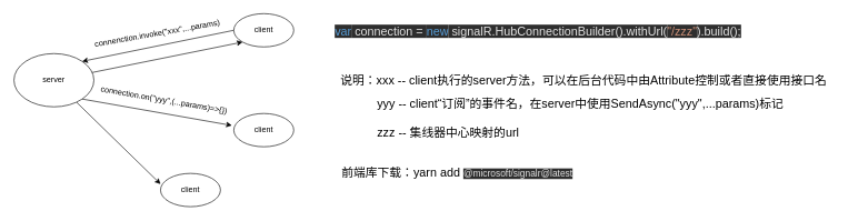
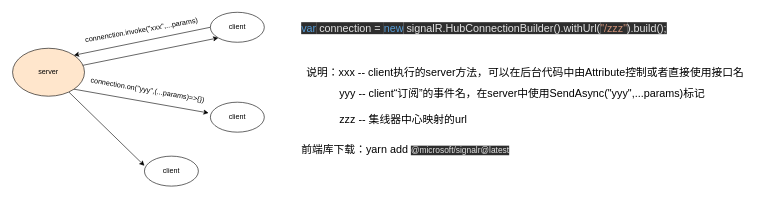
  <mxCell id="0" />
  <mxCell id="1" parent="0" />
  <mxCell id="2" style="edgeStyle=none;rounded=0;orthogonalLoop=1;jettySize=auto;html=1;entryX=0;entryY=1;entryDx=0;entryDy=0;" edge="1" parent="1" source="5" target="7"><mxGeometry relative="1" as="geometry" /></mxCell>
  <mxCell id="3" style="edgeStyle=none;rounded=0;orthogonalLoop=1;jettySize=auto;html=1;exitX=1;exitY=1;exitDx=0;exitDy=0;entryX=-0.033;entryY=0.36;entryDx=0;entryDy=0;entryPerimeter=0;" edge="1" parent="1" source="5" target="8"><mxGeometry relative="1" as="geometry" /></mxCell>
  <mxCell id="4" style="edgeStyle=none;rounded=0;orthogonalLoop=1;jettySize=auto;html=1;entryX=0;entryY=0.32;entryDx=0;entryDy=0;entryPerimeter=0;" edge="1" parent="1" source="5" target="9"><mxGeometry relative="1" as="geometry" /></mxCell>
- <mxCell id="5" value="server" style="ellipse;whiteSpace=wrap;html=1;" vertex="1" parent="1"><mxGeometry x="20" y="80" width="120" height="80" as="geometry" /></mxCell>
+ <mxCell id="5" value="server" style="ellipse;whiteSpace=wrap;html=1;fillColor=#ffe6cc;" vertex="1" parent="1"><mxGeometry x="20" y="80" width="120" height="80" as="geometry" /></mxCell>
  <mxCell id="6" style="edgeStyle=none;rounded=0;orthogonalLoop=1;jettySize=auto;html=1;entryX=1;entryY=0;entryDx=0;entryDy=0;exitX=0;exitY=0.5;exitDx=0;exitDy=0;" edge="1" parent="1" source="7" target="5"><mxGeometry relative="1" as="geometry" /></mxCell>
  <mxCell id="7" value="client" style="ellipse;whiteSpace=wrap;html=1;" vertex="1" parent="1"><mxGeometry x="350" y="20" width="90" height="50" as="geometry" /></mxCell>
  <mxCell id="8" value="client" style="ellipse;whiteSpace=wrap;html=1;" vertex="1" parent="1"><mxGeometry x="350" y="170" width="90" height="50" as="geometry" /></mxCell>
  <mxCell id="9" value="client" style="ellipse;whiteSpace=wrap;html=1;" vertex="1" parent="1"><mxGeometry x="240" y="260" width="90" height="50" as="geometry" /></mxCell>
  <mxCell id="10" value="connenction.invoke(&quot;xxx&quot;,...params)" style="text;html=1;align=center;verticalAlign=middle;resizable=0;points=[];autosize=1;rotation=-10;" vertex="1" parent="1"><mxGeometry x="130" y="40" width="210" height="20" as="geometry" /></mxCell>
  <mxCell id="11" value="&lt;font style=&quot;font-size: 18px&quot;&gt;&lt;span class=&quot;hljs-keyword&quot; style=&quot;box-sizing: inherit ; outline-color: inherit ; color: rgb(86 , 156 , 214) ; font-style: normal ; font-weight: 400 ; letter-spacing: normal ; text-align: left ; text-indent: 0px ; text-transform: none ; word-spacing: 0px ; background-color: rgb(46 , 46 , 46)&quot;&gt;var&lt;/span&gt;&lt;span style=&quot;color: rgb(227 , 227 , 227) ; font-style: normal ; font-weight: 400 ; letter-spacing: normal ; text-align: left ; text-indent: 0px ; text-transform: none ; word-spacing: 0px ; background-color: rgb(46 , 46 , 46) ; display: inline ; float: none&quot;&gt; connection = &lt;/span&gt;&lt;span class=&quot;hljs-keyword&quot; style=&quot;box-sizing: inherit ; outline-color: inherit ; color: rgb(86 , 156 , 214) ; font-style: normal ; font-weight: 400 ; letter-spacing: normal ; text-align: left ; text-indent: 0px ; text-transform: none ; word-spacing: 0px ; background-color: rgb(46 , 46 , 46)&quot;&gt;new&lt;/span&gt;&lt;span style=&quot;color: rgb(227 , 227 , 227) ; font-style: normal ; font-weight: 400 ; letter-spacing: normal ; text-align: left ; text-indent: 0px ; text-transform: none ; word-spacing: 0px ; background-color: rgb(46 , 46 , 46) ; display: inline ; float: none&quot;&gt; signalR.HubConnectionBuilder().withUrl(&lt;/span&gt;&lt;span class=&quot;hljs-string&quot; style=&quot;box-sizing: inherit ; outline-color: inherit ; color: rgb(206 , 145 , 120) ; font-style: normal ; font-weight: 400 ; letter-spacing: normal ; text-align: left ; text-indent: 0px ; text-transform: none ; word-spacing: 0px ; background-color: rgb(46 , 46 , 46)&quot;&gt;&quot;/zzz&quot;&lt;/span&gt;&lt;span style=&quot;color: rgb(227 , 227 , 227) ; font-style: normal ; font-weight: 400 ; letter-spacing: normal ; text-align: left ; text-indent: 0px ; text-transform: none ; word-spacing: 0px ; background-color: rgb(46 , 46 , 46) ; display: inline ; float: none&quot;&gt;).build();&lt;/span&gt;&lt;/font&gt;" style="text;whiteSpace=wrap;html=1;" vertex="1" parent="1"><mxGeometry x="500" y="30" width="630" height="30" as="geometry" /></mxCell>
  <mxCell id="12" value="connection.on(&quot;yyy&quot;,(...params)=&amp;gt;{})" style="text;html=1;align=center;verticalAlign=middle;resizable=0;points=[];autosize=1;rotation=10;" vertex="1" parent="1"><mxGeometry x="140" y="140" width="210" height="20" as="geometry" /></mxCell>
  <mxCell id="13" value="&lt;font&gt;&lt;span style=&quot;font-size: 18px&quot;&gt;说明：xxx -- client执行的server方法，可以在后台代码中由Attribute控制或者直接使用接口名&lt;/span&gt;&lt;br&gt;&lt;br&gt;&lt;div style=&quot;text-align: left&quot;&gt;&lt;span style=&quot;font-size: 18px&quot;&gt;&amp;nbsp; &amp;nbsp; &amp;nbsp; &amp;nbsp; &amp;nbsp; &amp;nbsp;yyy -- client“订阅”的事件名，在server中使用SendAsync(&quot;yyy&quot;,...params)标记&lt;/span&gt;&lt;/div&gt;&lt;div style=&quot;text-align: left&quot;&gt;&lt;span style=&quot;font-size: 18px&quot;&gt;&amp;nbsp; &amp;nbsp; &amp;nbsp;&lt;/span&gt;&lt;/div&gt;&lt;div style=&quot;text-align: left&quot;&gt;&lt;span style=&quot;font-size: 18px&quot;&gt;&amp;nbsp; &amp;nbsp; &amp;nbsp; &amp;nbsp; &amp;nbsp; &amp;nbsp;zzz -- 集线器中心映射的url&lt;/span&gt;&lt;/div&gt;&lt;/font&gt;" style="text;html=1;align=center;verticalAlign=middle;resizable=0;points=[];autosize=1;" vertex="1" parent="1"><mxGeometry x="500" y="120" width="750" height="80" as="geometry" /></mxCell>
- <mxCell id="14" value="&lt;font style=&quot;font-size: 18px&quot;&gt;前端库下载：yarn add&amp;nbsp;&lt;/font&gt;&lt;span style=&quot;color: rgb(227 , 227 , 227) ; font-family: , &amp;#34;consolas&amp;#34; , &amp;#34;liberation mono&amp;#34; , &amp;#34;menlo&amp;#34; , &amp;#34;courier&amp;#34; , monospace ; font-size: 14px ; background-color: rgb(46 , 46 , 46)&quot;&gt;@microsoft/signalr@latest&lt;/span&gt;" style="text;html=1;align=left;verticalAlign=middle;resizable=0;points=[];autosize=1;" vertex="1" parent="1"><mxGeometry x="510" y="250" width="360" height="20" as="geometry" /></mxCell>
+ <mxCell id="14" value="&lt;font style=&quot;font-size: 18px&quot;&gt;前端库下载：yarn add&amp;nbsp;&lt;/font&gt;&lt;span style=&quot;color: rgb(227 , 227 , 227) ; font-family: , &amp;#34;consolas&amp;#34; , &amp;#34;liberation mono&amp;#34; , &amp;#34;menlo&amp;#34; , &amp;#34;courier&amp;#34; , monospace ; font-size: 14px ; background-color: rgb(46 , 46 , 46)&quot;&gt;@microsoft/signalr@latest&lt;/span&gt;" style="text;html=1;align=left;verticalAlign=middle;resizable=0;points=[];autosize=1;" vertex="1" parent="1"><mxGeometry x="500" y="240" width="360" height="20" as="geometry" /></mxCell>
